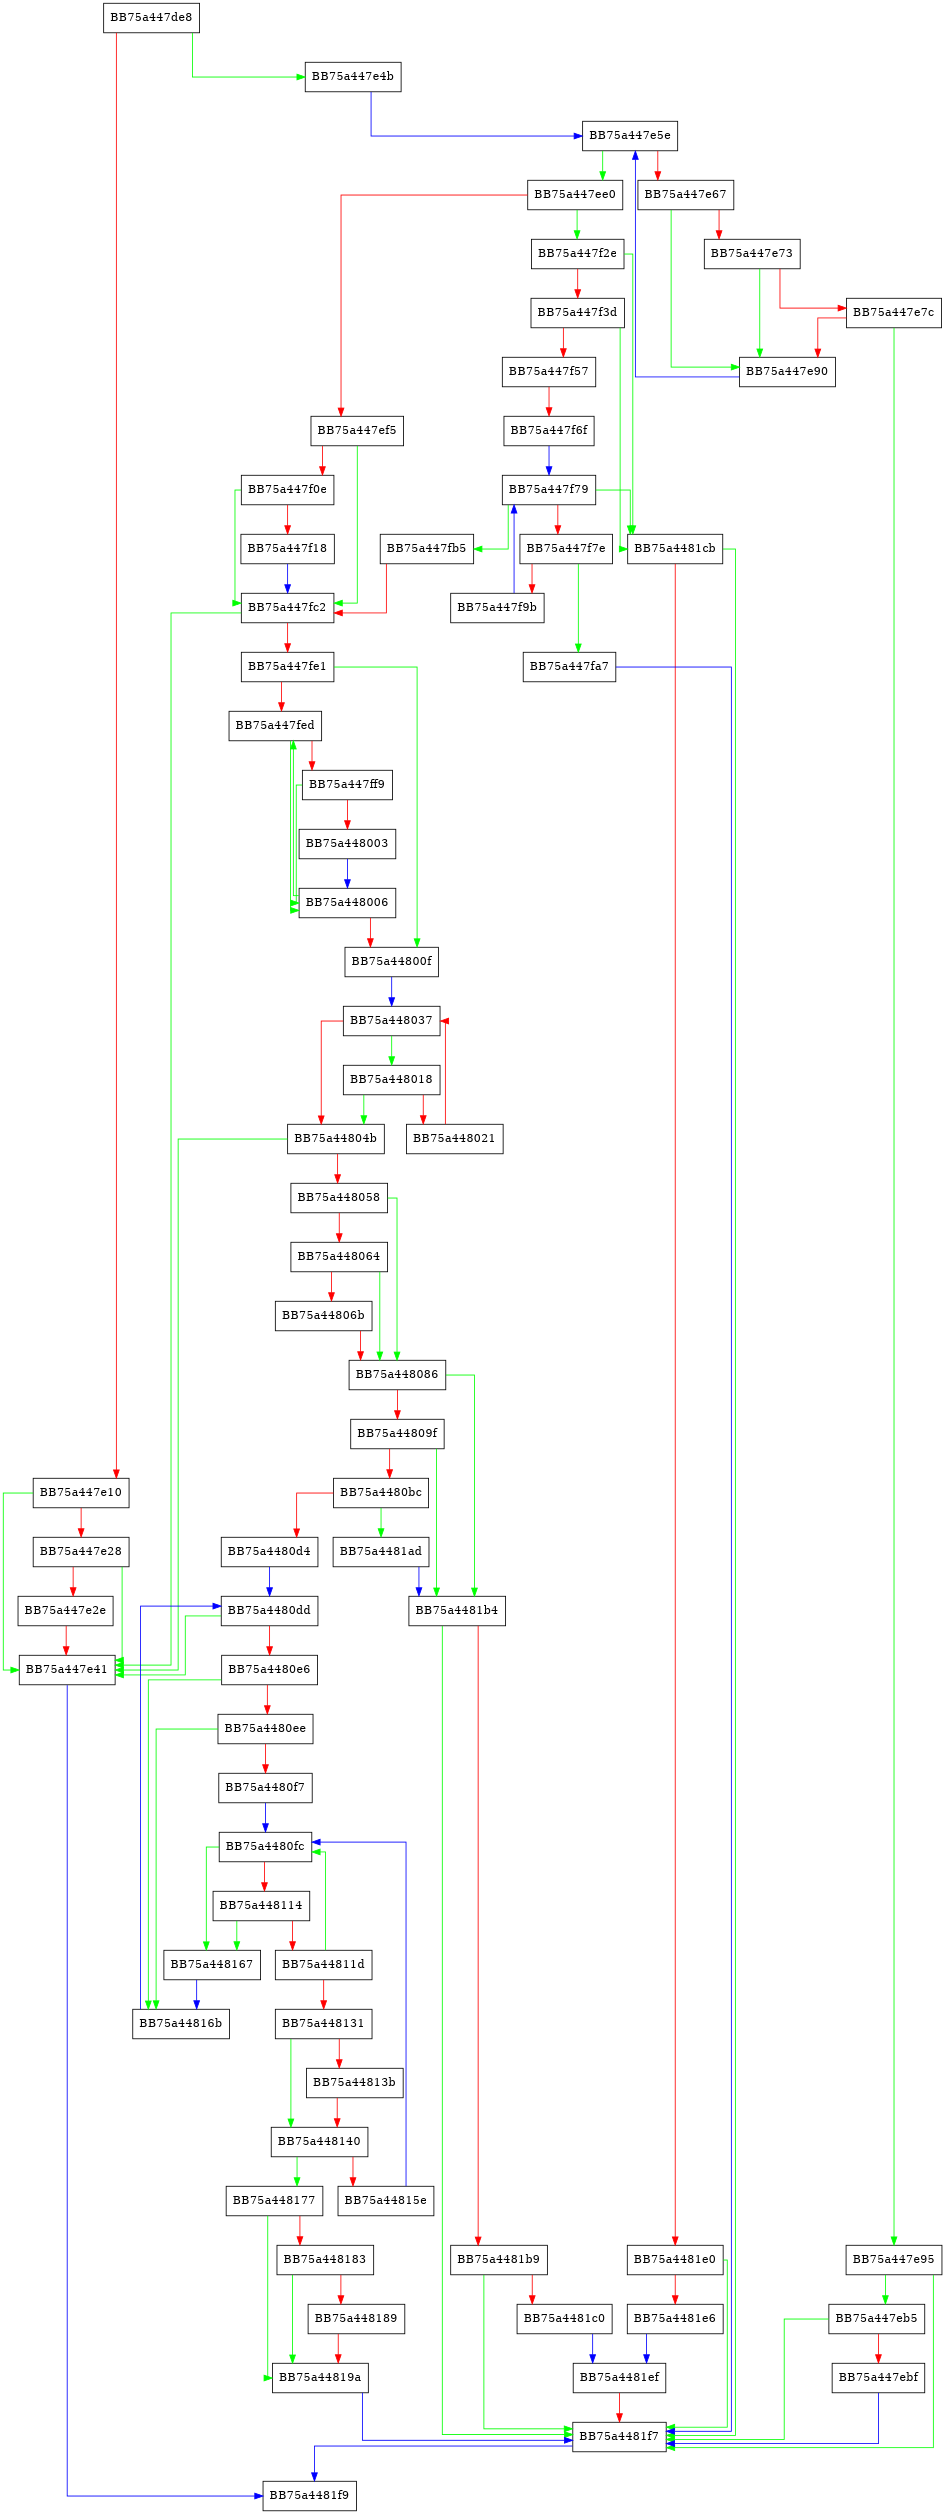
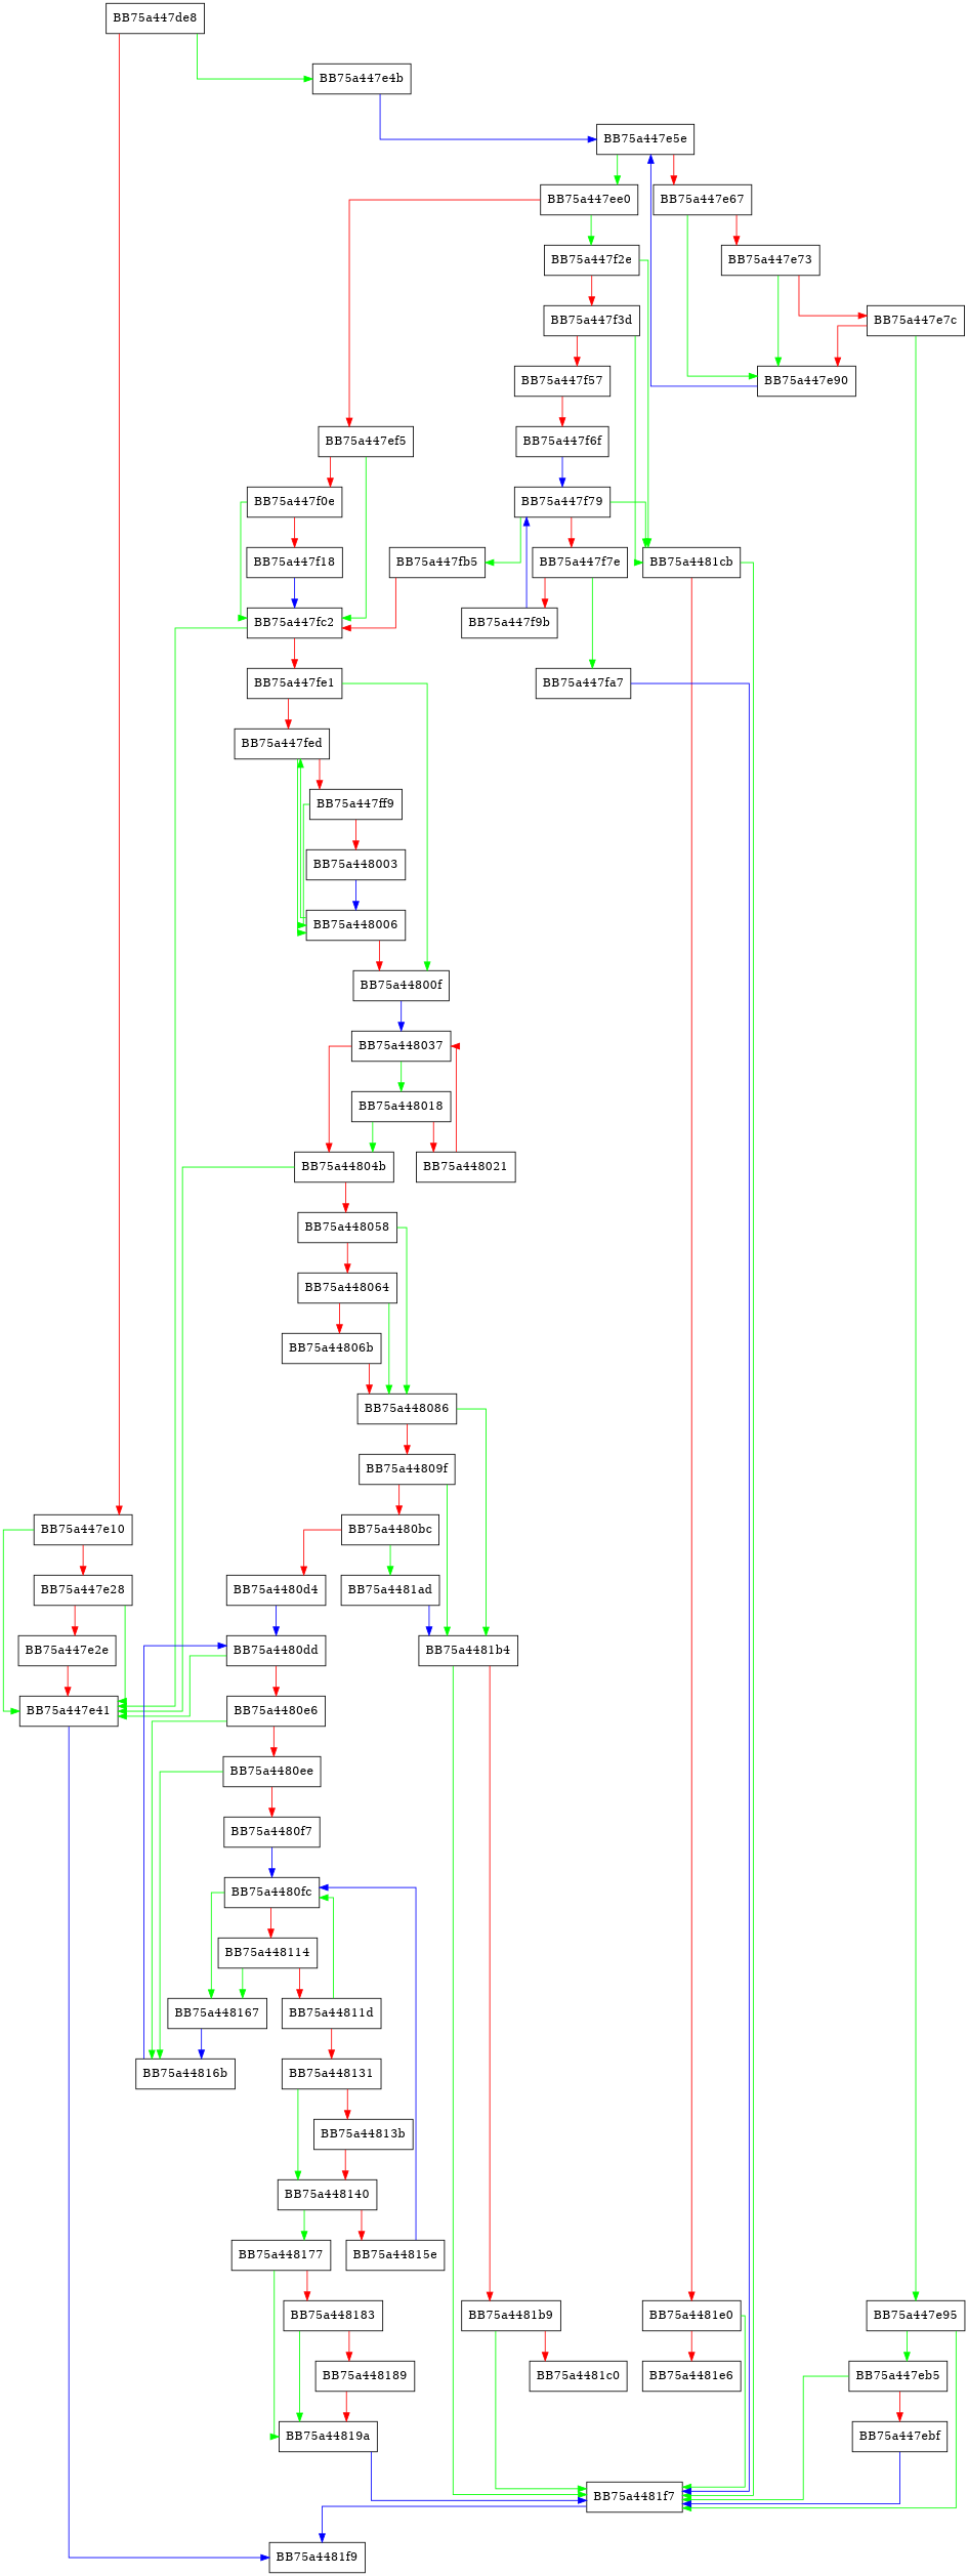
  digraph {
    splines=ortho
    node [shape=box]
    edge [color=red]
    BB75a447de8
    BB75a447e4b
    BB75a447e10
    BB75a447e5e
    BB75a447e41
    BB75a447e28
    BB75a447ee0
    BB75a447e67
    BB75a4481f9
    BB75a447e2e
    BB75a447f2e
    BB75a447ef5
    BB75a447e90
    BB75a447e73
    BB75a4481cb
    BB75a447f3d
    BB75a447fc2
    BB75a447f0e
    BB75a447e7c
    BB75a447e95
    BB75a4481f7
    BB75a447eb5
    BB75a447ebf
    BB75a4481e0
    BB75a447f57
    BB75a447fe1
    BB75a447f18
    BB75a44800f
    BB75a447fed
    BB75a4481e6
    BB75a447f6f
    BB75a447f79
    BB75a447fb5
    BB75a447f7e
    BB75a447fa7
    BB75a447f9b
    BB75a448037
    BB75a448006
    BB75a447ff9
    BB75a448018
    BB75a44804b
    BB75a448003
    BB75a448021
    BB75a448058
    BB75a448086
    BB75a448064
    BB75a4481b4
    BB75a44809f
    BB75a44806b
    BB75a4481b9
    BB75a4480bc
    BB75a4481c0
    BB75a4481ad
    BB75a4480d4
    BB75a4480dd
    BB75a4480e6
    BB75a44816b
    BB75a4480ee
    BB75a4480f7
    BB75a4480fc
    BB75a448167
    BB75a448114
    BB75a44811d
    BB75a448131
    BB75a448140
    BB75a44813b
    BB75a448177
    BB75a44815e
    BB75a44819a
    BB75a448183
    BB75a448189
-   BB75a4481ef
    BB75a447de8 -> BB75a447e4b [color=green]
    BB75a447de8 -> BB75a447e10
    BB75a447e4b -> BB75a447e5e [color=blue]
    BB75a447e10 -> BB75a447e41 [color=green]
    BB75a447e10 -> BB75a447e28
    BB75a447e5e -> BB75a447ee0 [color=green]
    BB75a447e5e -> BB75a447e67
    BB75a447e41 -> BB75a4481f9 [color=blue]
    BB75a447e28 -> BB75a447e41 [color=green]
    BB75a447e28 -> BB75a447e2e
    BB75a447ee0 -> BB75a447f2e [color=green]
    BB75a447ee0 -> BB75a447ef5
    BB75a447e67 -> BB75a447e90 [color=green]
    BB75a447e67 -> BB75a447e73
    BB75a447e2e -> BB75a447e41
    BB75a447f2e -> BB75a4481cb [color=green]
    BB75a447f2e -> BB75a447f3d
    BB75a447ef5 -> BB75a447fc2 [color=green]
    BB75a447ef5 -> BB75a447f0e
    BB75a447e90 -> BB75a447e5e [color=blue]
    BB75a447e73 -> BB75a447e90 [color=green]
    BB75a447e73 -> BB75a447e7c
    BB75a4481cb -> BB75a4481f7 [color=green]
    BB75a4481cb -> BB75a4481e0
    BB75a447f3d -> BB75a4481cb [color=green]
    BB75a447f3d -> BB75a447f57
    BB75a447fc2 -> BB75a447e41 [color=green]
    BB75a447fc2 -> BB75a447fe1
    BB75a447f0e -> BB75a447fc2 [color=green]
    BB75a447f0e -> BB75a447f18
    BB75a447e7c -> BB75a447e90
    BB75a447e7c -> BB75a447e95 [color=green]
    BB75a447e95 -> BB75a4481f7 [color=green]
    BB75a447e95 -> BB75a447eb5 [color=green]
    BB75a4481f7 -> BB75a4481f9 [color=blue]
    BB75a447eb5 -> BB75a4481f7 [color=green]
    BB75a447eb5 -> BB75a447ebf
    BB75a447ebf -> BB75a4481f7 [color=blue]
    BB75a4481e0 -> BB75a4481f7 [color=green]
    BB75a4481e0 -> BB75a4481e6
    BB75a447f57 -> BB75a447f6f
    BB75a447fe1 -> BB75a44800f [color=green]
    BB75a447fe1 -> BB75a447fed
    BB75a447f18 -> BB75a447fc2 [color=blue]
    BB75a44800f -> BB75a448037 [color=blue]
    BB75a447fed -> BB75a448006 [color=green]
    BB75a447fed -> BB75a447ff9
-   BB75a4481e6 -> BB75a4481ef [color=blue]
    BB75a447f6f -> BB75a447f79 [color=blue]
    BB75a447f79 -> BB75a4481cb [color=green]
    BB75a447f79 -> BB75a447fb5 [color=green]
    BB75a447f79 -> BB75a447f7e
    BB75a447fb5 -> BB75a447fc2
    BB75a447f7e -> BB75a447fa7 [color=green]
    BB75a447f7e -> BB75a447f9b
    BB75a447fa7 -> BB75a4481f7 [color=blue]
    BB75a447f9b -> BB75a447f79 [color=blue]
    BB75a448037 -> BB75a448018 [color=green]
    BB75a448037 -> BB75a44804b
    BB75a448006 -> BB75a44800f
    BB75a448006 -> BB75a447fed [color=green]
    BB75a447ff9 -> BB75a448006 [color=green]
    BB75a447ff9 -> BB75a448003
    BB75a448018 -> BB75a44804b [color=green]
    BB75a448018 -> BB75a448021
    BB75a44804b -> BB75a447e41 [color=green]
    BB75a44804b -> BB75a448058
    BB75a448003 -> BB75a448006 [color=blue]
    BB75a448021 -> BB75a448037
    BB75a448058 -> BB75a448086 [color=green]
    BB75a448058 -> BB75a448064
    BB75a448086 -> BB75a4481b4 [color=green]
    BB75a448086 -> BB75a44809f
    BB75a448064 -> BB75a448086 [color=green]
    BB75a448064 -> BB75a44806b
    BB75a4481b4 -> BB75a4481f7 [color=green]
    BB75a4481b4 -> BB75a4481b9
    BB75a44809f -> BB75a4481b4 [color=green]
    BB75a44809f -> BB75a4480bc
    BB75a44806b -> BB75a448086
    BB75a4481b9 -> BB75a4481f7 [color=green]
    BB75a4481b9 -> BB75a4481c0
    BB75a4480bc -> BB75a4481ad [color=green]
    BB75a4480bc -> BB75a4480d4
-   BB75a4481c0 -> BB75a4481ef [color=blue]
    BB75a4481ad -> BB75a4481b4 [color=blue]
    BB75a4480d4 -> BB75a4480dd [color=blue]
    BB75a4480dd -> BB75a447e41 [color=green]
    BB75a4480dd -> BB75a4480e6
    BB75a4480e6 -> BB75a44816b [color=green]
    BB75a4480e6 -> BB75a4480ee
    BB75a44816b -> BB75a4480dd [color=blue]
    BB75a4480ee -> BB75a44816b [color=green]
    BB75a4480ee -> BB75a4480f7
    BB75a4480f7 -> BB75a4480fc [color=blue]
    BB75a4480fc -> BB75a448167 [color=green]
    BB75a4480fc -> BB75a448114
    BB75a448167 -> BB75a44816b [color=blue]
    BB75a448114 -> BB75a448167 [color=green]
    BB75a448114 -> BB75a44811d
    BB75a44811d -> BB75a4480fc [color=green]
    BB75a44811d -> BB75a448131
    BB75a448131 -> BB75a448140 [color=green]
    BB75a448131 -> BB75a44813b
    BB75a448140 -> BB75a448177 [color=green]
    BB75a448140 -> BB75a44815e
    BB75a44813b -> BB75a448140
    BB75a448177 -> BB75a44819a [color=green]
    BB75a448177 -> BB75a448183
    BB75a44815e -> BB75a4480fc [color=blue]
    BB75a44819a -> BB75a4481f7 [color=blue]
    BB75a448183 -> BB75a44819a [color=green]
    BB75a448183 -> BB75a448189
    BB75a448189 -> BB75a44819a
-   BB75a4481ef -> BB75a4481f7
  }
